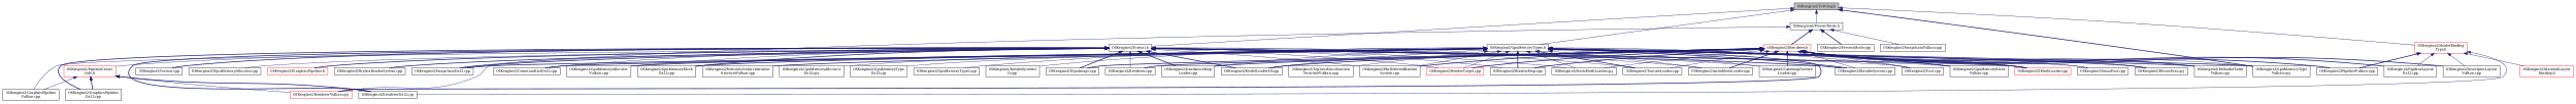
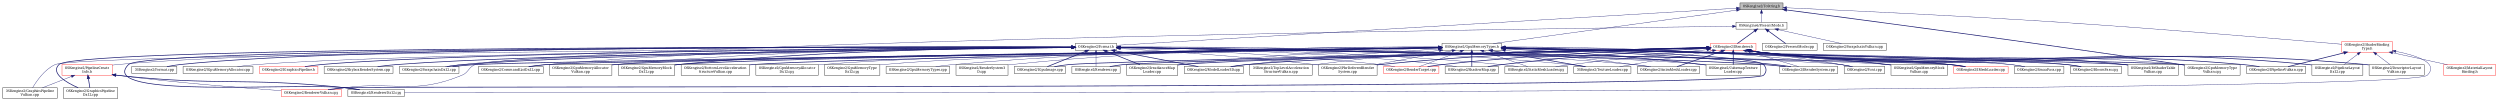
  digraph {
    fontname="Noto Serif"
    node [color=black fillcolor=white fontname="Noto Serif" fontsize=10 shape=record style=filled]
    edge [color=midnightblue dir=back fontname="Noto Serif" fontsize=10 labelfontname=Helvetica labelfontsize=10 style=solid]
    n1 [fillcolor=grey75 fontcolor=black height=0.2 label="OSKengine2/ToString.h" width=0.4]
    n2 [height=0.2 label="OSKengine2/Format.h" width=0.4]
    n3 [height=0.2 label="OSKengine2/GpuMemoryType\lVulkan.cpp" width=0.4]
    n4 [height=0.2 label="OSKengine2/GpuMemoryTypes.h" width=0.4]
    n5 [height=0.2 label="OSKengine6/PresentMode.h" width=0.4]
    n6 [color=red height=0.2 label="OSKengine2/ShaderBinding\lType.h" width=0.4]
    n7 [height=0.2 label="OSKengine2/AnimMeshLoader.cpp" width=0.4]
    n8 [height=0.2 label="OSKengine2/CommandListDx12.cpp" width=0.4]
    n9 [height=0.2 label="OSKengine2/CubemapTexture\lLoader.cpp" width=0.4]
    n10 [height=0.2 label="OSKengine2/Font.cpp" width=0.4]
    n11 [height=0.2 label="OSKengine2/Format.cpp" width=0.4]
    n12 [height=0.2 label="OSKengine2/GpuMemoryAllocator\lVulkan.cpp" width=0.4]
    n13 [height=0.2 label="OSKengine2/GpuMemoryBlock\lDx12.cpp" width=0.4]
    n14 [height=0.2 label="OSKengine2/GpuMemoryBlock\lVulkan.cpp" width=0.4]
    n15 [height=0.2 label="OSKengine2/GraphicsPipeline\lDx12.cpp" width=0.4]
    n16 [height=0.2 label="OSKengine2/GraphicsPipeline\lVulkan.cpp" width=0.4]
    n17 [height=0.2 label="OSKengine2/IGpuImage.cpp" width=0.4]
    n18 [height=0.2 label="OSKengine2/IGpuMemoryAllocator.cpp" width=0.4]
    n19 [color=red height=0.2 label="OSKengine2/IGraphicsPipeline.h" width=0.4]
    n20 [color=red height=0.2 label="OSKengine2/IMeshLoader.cpp" width=0.4]
    n21 [height=0.2 label="OSKengine2/IRenderSystem.cpp" width=0.4]
    n22 [height=0.2 label="OSKengine2/IrradianceMap\lLoader.cpp" width=0.4]
    n23 [height=0.2 label="OSKengine2/ModelLoader3D.cpp" width=0.4]
    n24 [height=0.2 label="OSKengine2/PbrDeferredRender\lSystem.cpp" width=0.4]
    n25 [color=red height=0.2 label="OSKengine2/PipelineCreate\lInfo.h" width=0.4]
    n26 [height=0.2 label="OSKengine2/RendererDx12.cpp" width=0.4]
    n27 [color=red height=0.2 label="OSKengine2/RendererVulkan.cpp" width=0.4]
    n28 [color=red height=0.2 label="OSKengine2/RenderTarget.cpp" width=0.4]
    n29 [height=0.2 label="OSKengine2/Renderer.cpp" width=0.4]
    n30 [height=0.2 label="OSKengine2/ShadowMap.cpp" width=0.4]
    n31 [height=0.2 label="OSKengine2/SkyboxRenderSystem.cpp" width=0.4]
    n32 [height=0.2 label="OSKengine2/StaticMeshLoader.cpp" width=0.4]
    n33 [height=0.2 label="OSKengine2/SwapchainDx12.cpp" width=0.4]
    n34 [height=0.2 label="OSKengine2/TextureLoader.cpp" width=0.4]
    n35 [height=0.2 label="OSKengine2/BloomPass.cpp" width=0.4]
    n36 [height=0.2 label="OSKengine2/BottomLevelAcceleration\lStructureVulkan.cpp" width=0.4]
    n37 [height=0.2 label="OSKengine2/GpuMemoryAllocator\lDx12.cpp" width=0.4]
    n38 [height=0.2 label="OSKengine2/GpuMemoryType\lDx12.cpp" width=0.4]
    n39 [height=0.2 label="OSKengine2/GpuMemoryTypes.cpp" width=0.4]
    n40 [height=0.2 label="OSKengine2/RenderSystem3\lD.cpp" width=0.4]
    n41 [height=0.2 label="OSKengine2/RtShaderTable\lVulkan.cpp" width=0.4]
    n42 [height=0.2 label="OSKengine2/SmaaPass.cpp" width=0.4]
    n43 [height=0.2 label="OSKengine2/TopLevelAcceleration\lStructureVulkan.cpp" width=0.4]
    n44 [color=red height=0.2 label="OSKengine2/IRenderer.h" width=0.4]
    n45 [height=0.2 label="OSKengine2/PresentMode.cpp" width=0.4]
    n46 [height=0.2 label="OSKengine2/SwapchainVulkan.cpp" width=0.4]
    n47 [height=0.2 label="OSKengine2/DescriptorLayout\lVulkan.cpp" width=0.4]
    n48 [height=0.2 label="OSKengine2/IPipelineVulkan.cpp" width=0.4]
    n49 [height=0.2 label="OSKengine2/PipelineLayout\lDx12.cpp" width=0.4]
    n50 [color=red height=0.2 label="OSKengine2/MaterialLayout\lBinding.h" width=0.4]
    n1 -> n2
    n1 -> n3 [style=bold]
    n1 -> n4
    n1 -> n5
    n1 -> n6
    n2 -> n7
    n2 -> n8
    n2 -> n9
    n2 -> n10
    n2 -> n11 [style=bold]
    n2 -> n12
    n2 -> n13 [style=bold]
    n2 -> n14
    n2 -> n15 [style=bold]
    n2 -> n16
    n2 -> n17 [style=bold]
    n2 -> n18
    n2 -> n19 [style=bold]
    n2 -> n20 [style=bold]
    n2 -> n21 [style=bold]
    n2 -> n22 [style=bold]
    n2 -> n23 [style=bold]
    n2 -> n24
    n2 -> n25
    n2 -> n26 [style=bold]
    n2 -> n27
    n2 -> n28
    n2 -> n29
    n2 -> n30
    n2 -> n31 [style=bold]
    n2 -> n32
    n2 -> n33 [style=bold]
    n2 -> n34
    n4 -> n3 [style=bold]
    n4 -> n7
    n4 -> n8 [style=bold]
-   n4 -> n9
+   n4 -> n9 [style=bold]
    n4 -> n10
    n4 -> n12 [style=bold]
    n4 -> n13 [style=bold]
    n4 -> n14
    n4 -> n20 [style=bold]
    n4 -> n21 [style=bold]
    n4 -> n22
    n4 -> n23
    n4 -> n24
    n4 -> n27 [style=bold]
    n4 -> n28
    n4 -> n30 [style=bold]
    n4 -> n32
    n4 -> n33 [style=bold]
    n4 -> n34 [style=bold]
    n4 -> n35 [style=bold]
    n4 -> n36 [style=bold]
    n4 -> n37
    n4 -> n38
    n4 -> n39
    n4 -> n40
    n4 -> n41 [style=bold]
    n4 -> n42
    n4 -> n43
    n5 -> n33
    n5 -> n44 [style=bold]
    n5 -> n45 [style=bold]
    n5 -> n46
    n6 -> n26
    n6 -> n47
    n6 -> n48 [style=bold]
    n6 -> n49
    n6 -> n50
    n25 -> n15 [style=bold]
    n25 -> n16
    n25 -> n26 [style=bold]
    n25 -> n27
    n44 -> n3
    n44 -> n7 [style=bold]
    n44 -> n9 [style=bold]
    n44 -> n10
    n44 -> n14 [style=bold]
    n44 -> n17 [style=bold]
    n44 -> n20
    n44 -> n21
    n44 -> n22 [style=bold]
    n44 -> n23 [style=bold]
    n44 -> n24 [style=bold]
    n44 -> n28 [style=bold]
    n44 -> n29 [style=bold]
    n44 -> n30 [style=bold]
    n44 -> n32
    n44 -> n34
    n44 -> n35
    n44 -> n41 [style=bold]
    n44 -> n42
    n44 -> n47 [style=bold]
    n44 -> n48 [style=bold]
    n44 -> n49 [style=bold]
  }
